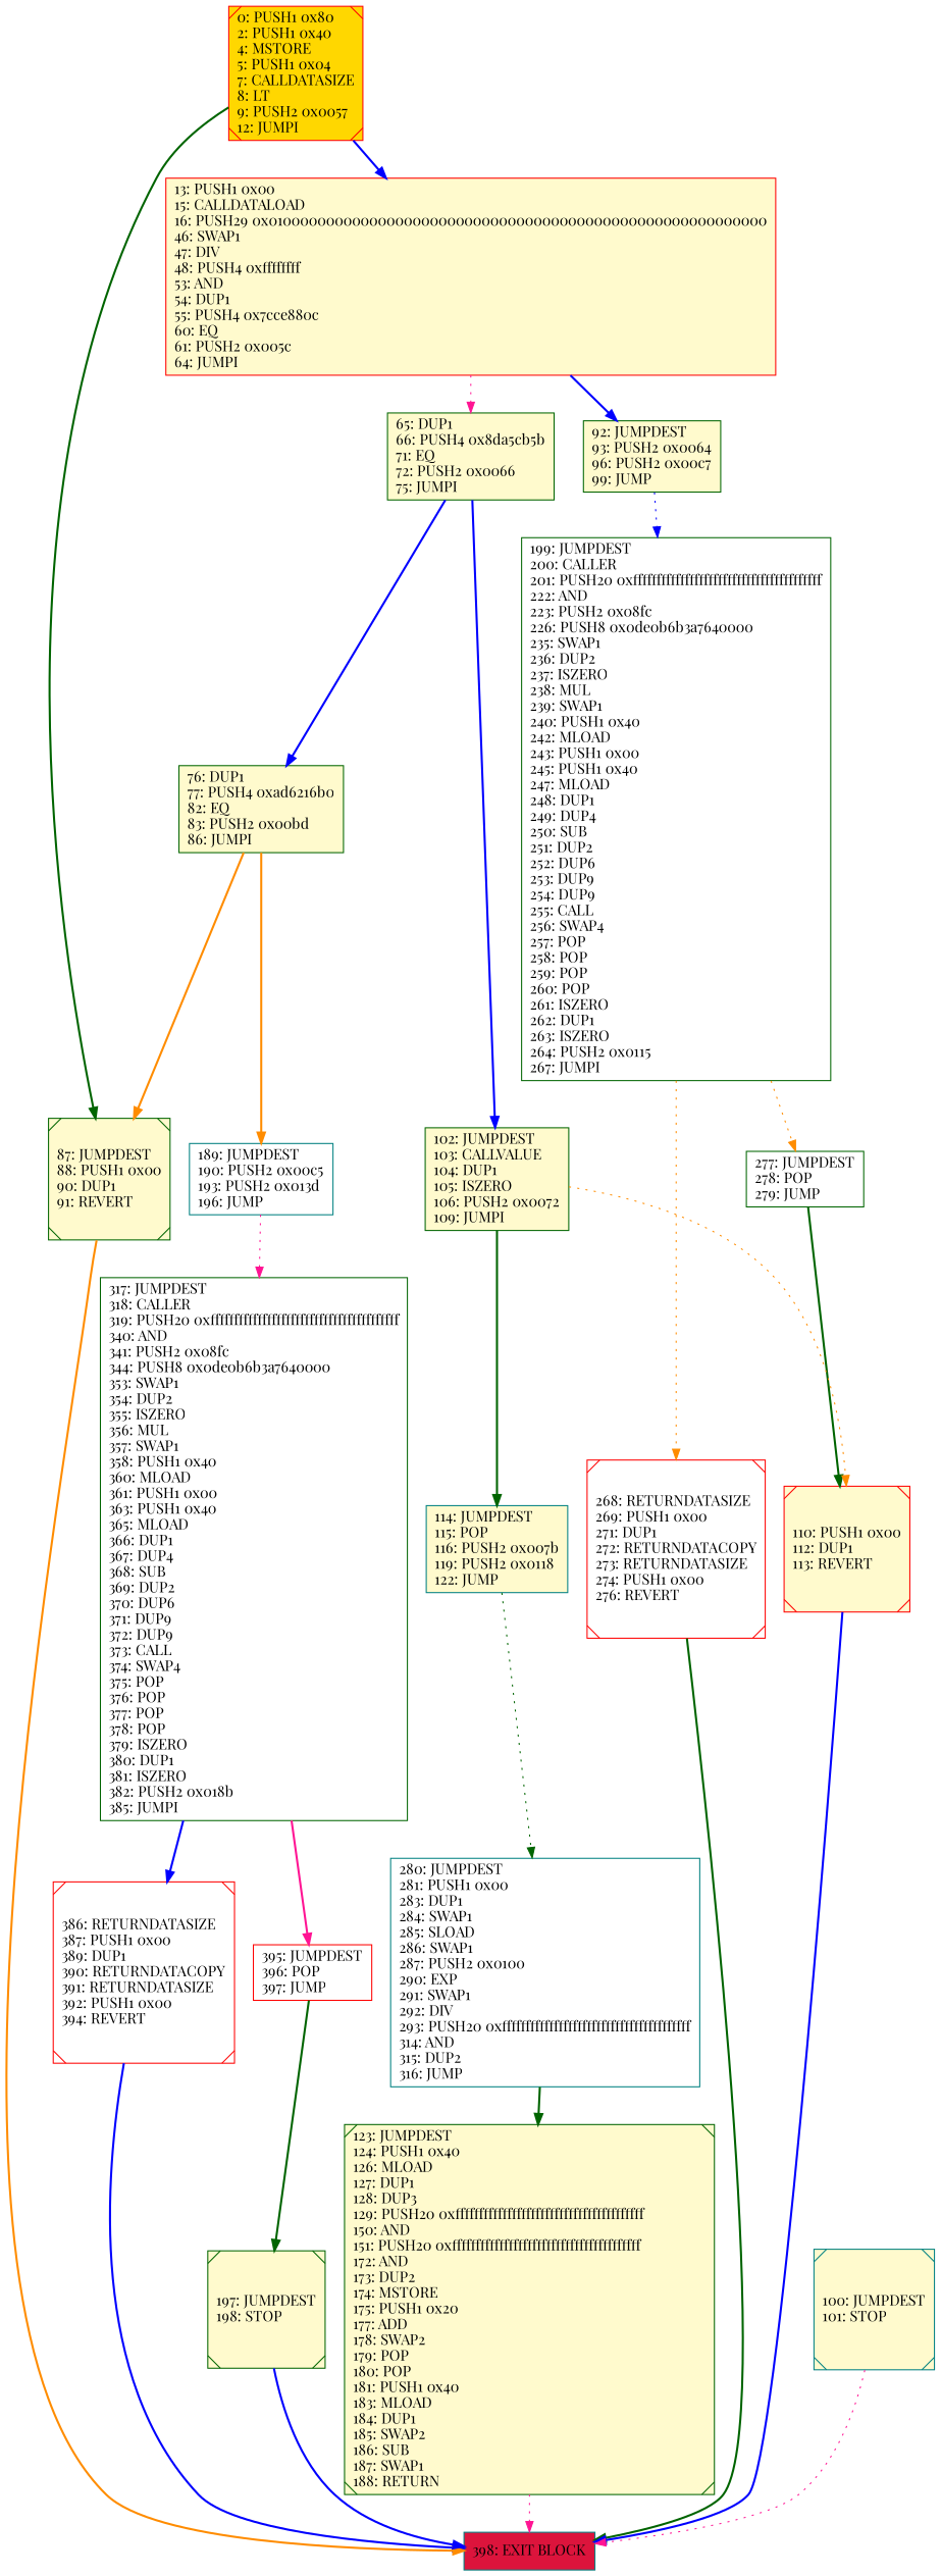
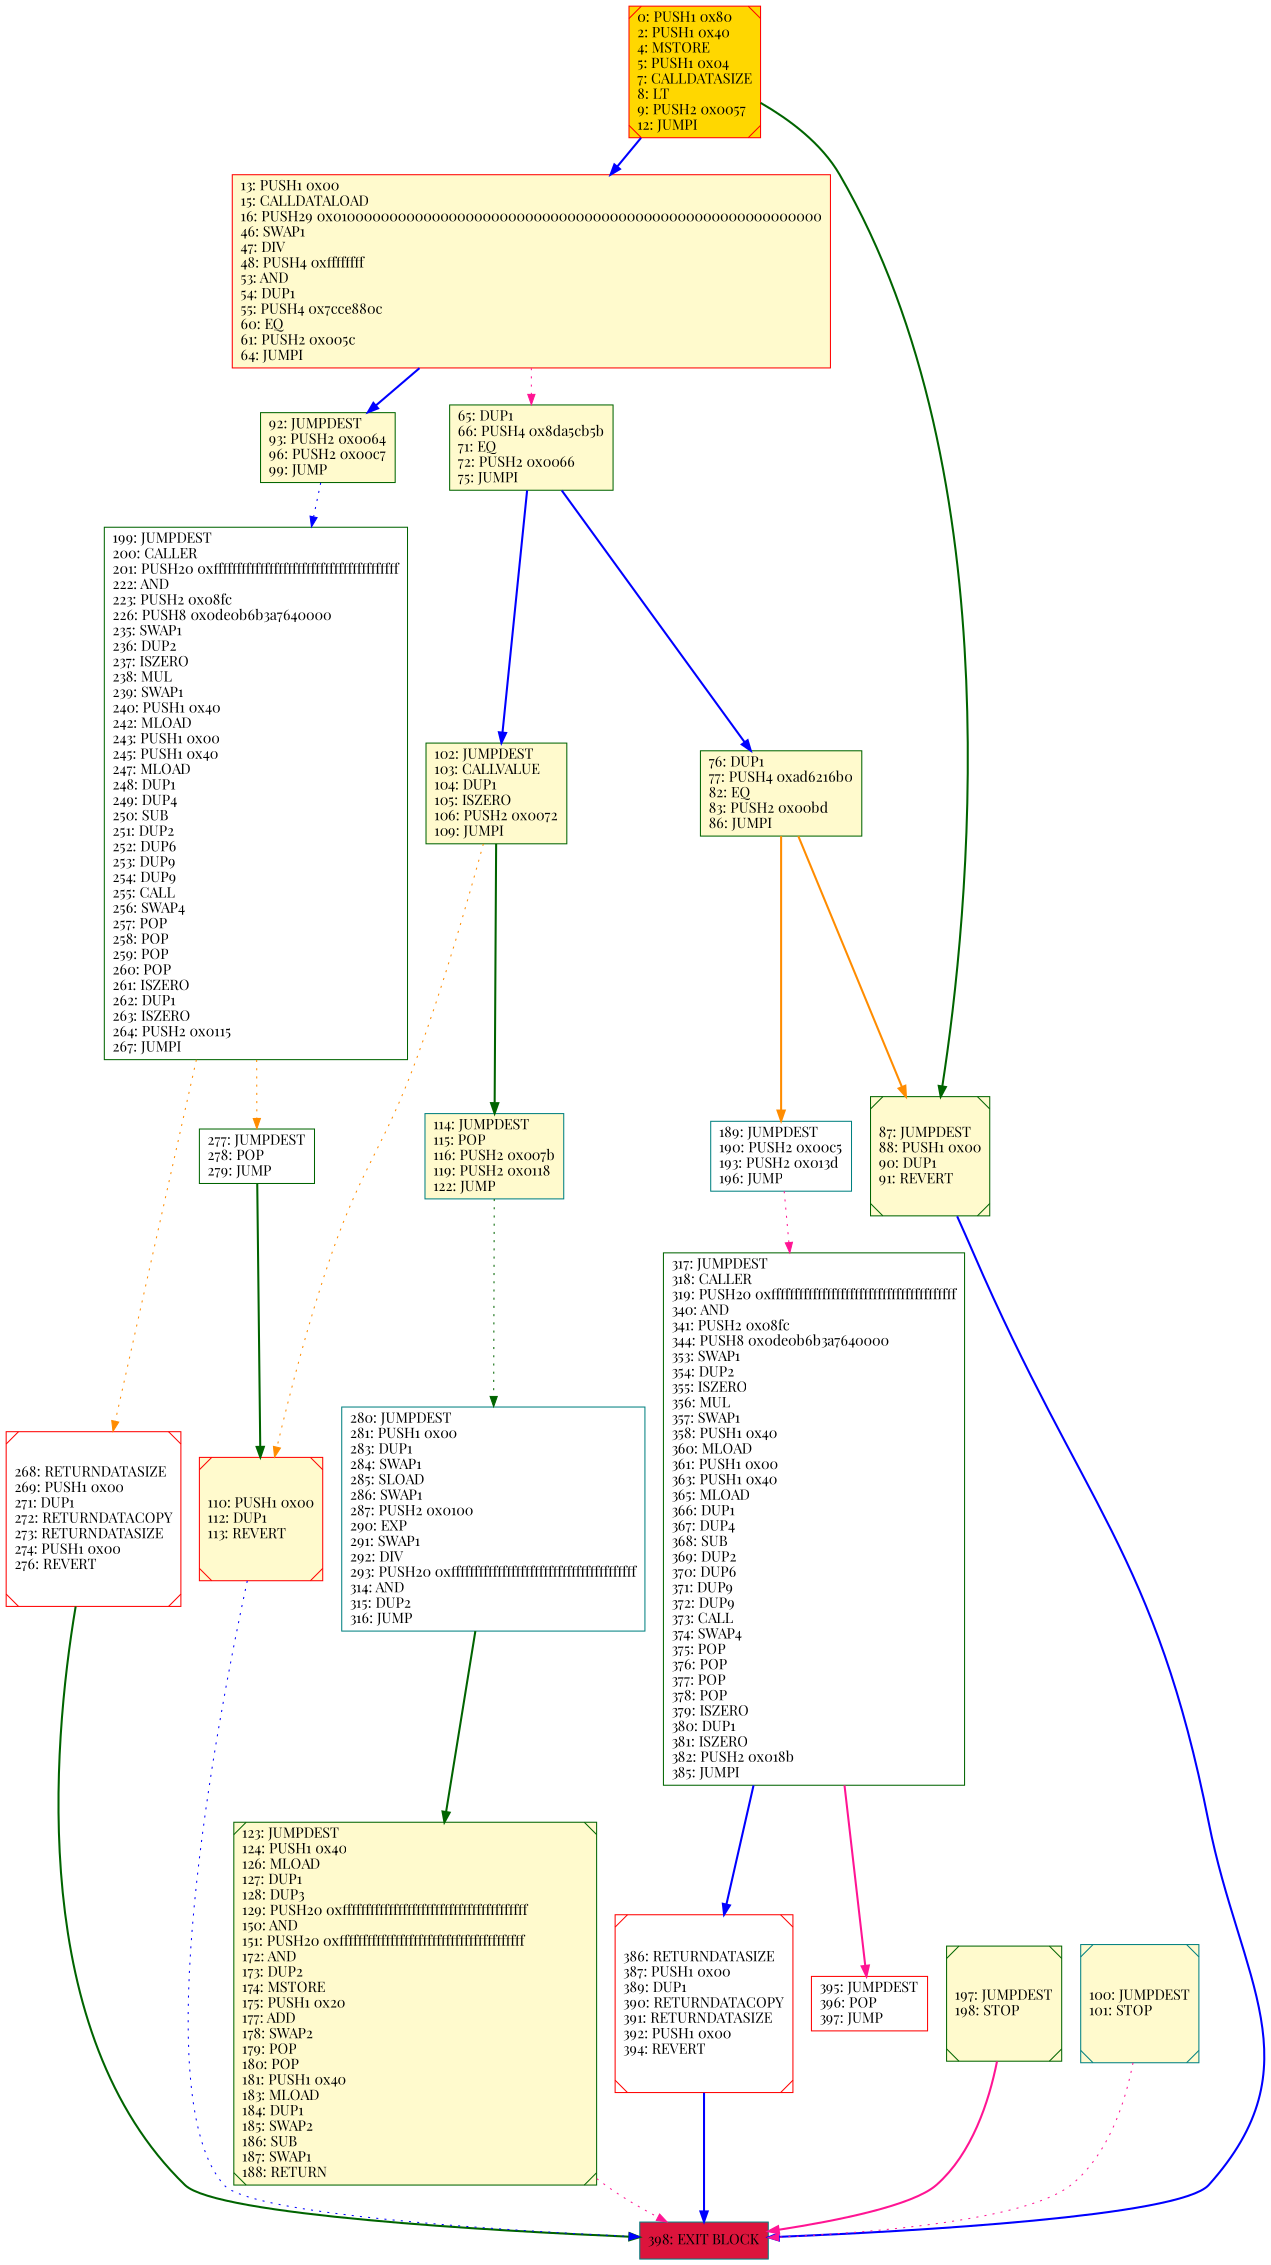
  digraph {
    fontname="Playfair Display"
    rankdir=UD
    node [color=darkgreen fillcolor=lemonchiffon fontcolor=black fontname="Playfair Display" shape=box style=filled]
    edge [color=blue fontname="Playfair Display" style=bold]
    n1 [color=teal fillcolor=white label="189: JUMPDEST\l190: PUSH2 0x00c5\l193: PUSH2 0x013d\l196: JUMP\l"]
    n2 [fillcolor=white label="317: JUMPDEST\l318: CALLER\l319: PUSH20 0xffffffffffffffffffffffffffffffffffffffff\l340: AND\l341: PUSH2 0x08fc\l344: PUSH8 0x0de0b6b3a7640000\l353: SWAP1\l354: DUP2\l355: ISZERO\l356: MUL\l357: SWAP1\l358: PUSH1 0x40\l360: MLOAD\l361: PUSH1 0x00\l363: PUSH1 0x40\l365: MLOAD\l366: DUP1\l367: DUP4\l368: SUB\l369: DUP2\l370: DUP6\l371: DUP9\l372: DUP9\l373: CALL\l374: SWAP4\l375: POP\l376: POP\l377: POP\l378: POP\l379: ISZERO\l380: DUP1\l381: ISZERO\l382: PUSH2 0x018b\l385: JUMPI\l"]
    n3 [color=red fillcolor=white label="395: JUMPDEST\l396: POP\l397: JUMP\l"]
    n4 [color=red fillcolor=white label="386: RETURNDATASIZE\l387: PUSH1 0x00\l389: DUP1\l390: RETURNDATACOPY\l391: RETURNDATASIZE\l392: PUSH1 0x00\l394: REVERT\l" shape=Msquare]
    n5 [label="92: JUMPDEST\l93: PUSH2 0x0064\l96: PUSH2 0x00c7\l99: JUMP\l"]
    n6 [fillcolor=white label="199: JUMPDEST\l200: CALLER\l201: PUSH20 0xffffffffffffffffffffffffffffffffffffffff\l222: AND\l223: PUSH2 0x08fc\l226: PUSH8 0x0de0b6b3a7640000\l235: SWAP1\l236: DUP2\l237: ISZERO\l238: MUL\l239: SWAP1\l240: PUSH1 0x40\l242: MLOAD\l243: PUSH1 0x00\l245: PUSH1 0x40\l247: MLOAD\l248: DUP1\l249: DUP4\l250: SUB\l251: DUP2\l252: DUP6\l253: DUP9\l254: DUP9\l255: CALL\l256: SWAP4\l257: POP\l258: POP\l259: POP\l260: POP\l261: ISZERO\l262: DUP1\l263: ISZERO\l264: PUSH2 0x0115\l267: JUMPI\l"]
    n7 [fillcolor=white label="277: JUMPDEST\l278: POP\l279: JUMP\l"]
    n8 [color=red fillcolor=white label="268: RETURNDATASIZE\l269: PUSH1 0x00\l271: DUP1\l272: RETURNDATACOPY\l273: RETURNDATASIZE\l274: PUSH1 0x00\l276: REVERT\l" shape=Msquare]
    n9 [label="65: DUP1\l66: PUSH4 0x8da5cb5b\l71: EQ\l72: PUSH2 0x0066\l75: JUMPI\l"]
    n10 [label="102: JUMPDEST\l103: CALLVALUE\l104: DUP1\l105: ISZERO\l106: PUSH2 0x0072\l109: JUMPI\l"]
    n11 [label="76: DUP1\l77: PUSH4 0xad6216b0\l82: EQ\l83: PUSH2 0x00bd\l86: JUMPI\l"]
    n12 [color=red label="110: PUSH1 0x00\l112: DUP1\l113: REVERT\l" shape=Msquare]
    n13 [color=teal label="114: JUMPDEST\l115: POP\l116: PUSH2 0x007b\l119: PUSH2 0x0118\l122: JUMP\l"]
    n14 [label="87: JUMPDEST\l88: PUSH1 0x00\l90: DUP1\l91: REVERT\l" shape=Msquare]
    n15 [label="123: JUMPDEST\l124: PUSH1 0x40\l126: MLOAD\l127: DUP1\l128: DUP3\l129: PUSH20 0xffffffffffffffffffffffffffffffffffffffff\l150: AND\l151: PUSH20 0xffffffffffffffffffffffffffffffffffffffff\l172: AND\l173: DUP2\l174: MSTORE\l175: PUSH1 0x20\l177: ADD\l178: SWAP2\l179: POP\l180: POP\l181: PUSH1 0x40\l183: MLOAD\l184: DUP1\l185: SWAP2\l186: SUB\l187: SWAP1\l188: RETURN\l" shape=Msquare]
    n16 [color=teal fillcolor=crimson label="398: EXIT BLOCK\l"]
    n17 [color=teal fillcolor=white label="280: JUMPDEST\l281: PUSH1 0x00\l283: DUP1\l284: SWAP1\l285: SLOAD\l286: SWAP1\l287: PUSH2 0x0100\l290: EXP\l291: SWAP1\l292: DIV\l293: PUSH20 0xffffffffffffffffffffffffffffffffffffffff\l314: AND\l315: DUP2\l316: JUMP\l"]
    n18 [label="197: JUMPDEST\l198: STOP\l" shape=Msquare]
    n19 [color=teal label="100: JUMPDEST\l101: STOP\l" shape=Msquare]
    n20 [color=red label="13: PUSH1 0x00\l15: CALLDATALOAD\l16: PUSH29 0x0100000000000000000000000000000000000000000000000000000000\l46: SWAP1\l47: DIV\l48: PUSH4 0xffffffff\l53: AND\l54: DUP1\l55: PUSH4 0x7cce880c\l60: EQ\l61: PUSH2 0x005c\l64: JUMPI\l"]
    n21 [color=red fillcolor=gold label="0: PUSH1 0x80\l2: PUSH1 0x40\l4: MSTORE\l5: PUSH1 0x04\l7: CALLDATASIZE\l8: LT\l9: PUSH2 0x0057\l12: JUMPI\l" shape=Msquare]
    n1 -> n2 [color=deeppink style=dotted]
    n2 -> n3 [color=deeppink]
    n2 -> n4
-   n3 -> n18 [color=darkgreen]
    n4 -> n16
    n5 -> n6 [style=dotted]
    n6 -> n7 [color=darkorange style=dotted]
    n6 -> n8 [color=darkorange style=dotted]
    n7 -> n12 [color=darkgreen]
    n8 -> n16 [color=darkgreen]
    n9 -> n10
    n9 -> n11
    n10 -> n12 [color=darkorange style=dotted]
    n10 -> n13 [color=darkgreen]
    n11 -> n1 [color=darkorange]
    n11 -> n14 [color=darkorange]
-   n12 -> n16
+   n12 -> n16 [style=dotted]
    n13 -> n17 [color=darkgreen style=dotted]
-   n14 -> n16 [color=darkorange]
+   n14 -> n16
    n15 -> n16 [color=deeppink style=dotted]
    n17 -> n15 [color=darkgreen]
-   n18 -> n16
+   n18 -> n16 [color=deeppink]
    n19 -> n16 [color=deeppink style=dotted]
    n20 -> n5
    n20 -> n9 [color=deeppink style=dotted]
    n21 -> n14 [color=darkgreen]
    n21 -> n20
  }
